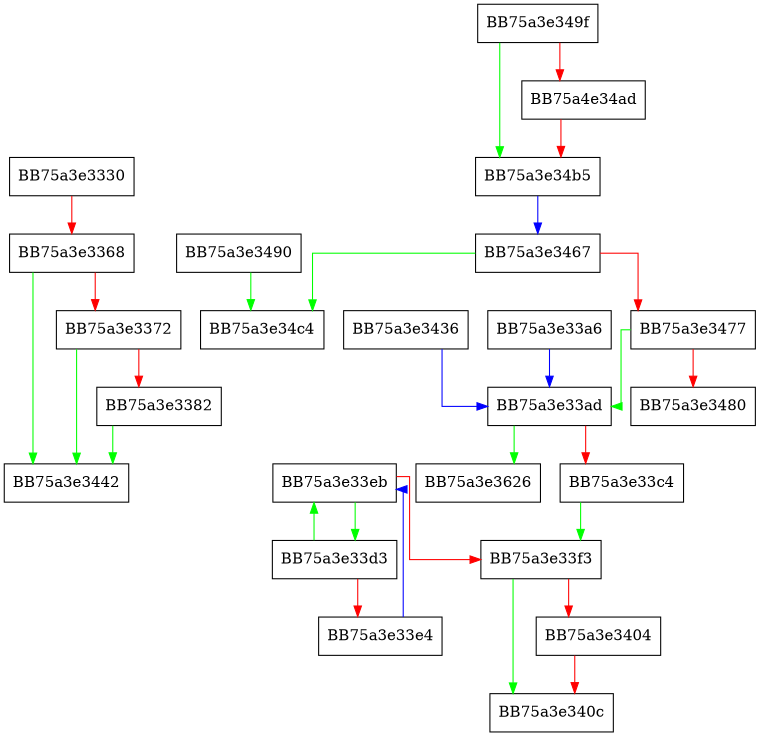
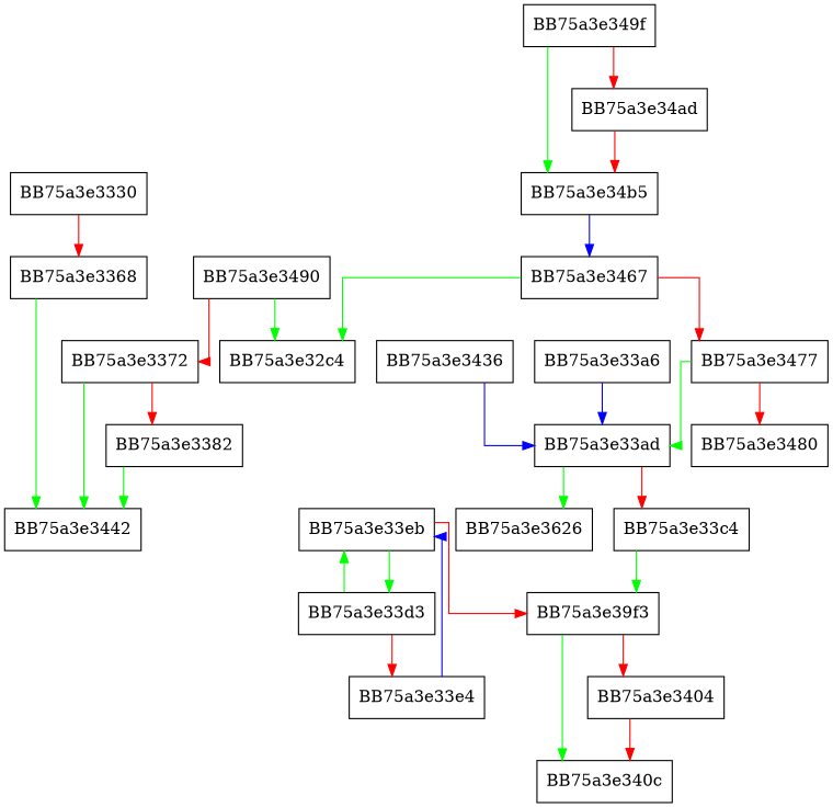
  digraph {
    splines=ortho
    node [shape=box]
    edge [color=red]
    BB75a3e3330
    BB75a3e3368
    BB75a3e3442
    BB75a3e3372
    BB75a3e3490
-   BB75a3e34c4
+   BB75a3e34c4 [label=BB75a3e32c4]
    BB75a3e3467
    BB75a3e3477
    BB75a3e3382
    BB75a3e3436
    BB75a3e33ad
    BB75a3e33a6
    n13 [label=BB75a3e3626]
    BB75a3e33c4
-   BB75a3e33f3
+   BB75a3e33f3 [label=BB75a3e39f3]
    BB75a3e340c
    BB75a3e3404
    BB75a3e33d3
    BB75a3e33eb
    BB75a3e33e4
    BB75a3e349f
    BB75a3e34b5
-   BB75a3e34ad [label=BB75a4e34ad]
+   BB75a3e34ad
    BB75a3e3480
    BB75a3e3330 -> BB75a3e3368
    BB75a3e3368 -> BB75a3e3442 [color=green]
-   BB75a3e3368 -> BB75a3e3372
+   BB75a3e3490 -> BB75a3e3372
    BB75a3e3372 -> BB75a3e3442 [color=green]
    BB75a3e3372 -> BB75a3e3382
    BB75a3e3490 -> BB75a3e34c4 [color=green]
    BB75a3e3467 -> BB75a3e34c4 [color=green]
    BB75a3e3467 -> BB75a3e3477
    BB75a3e3477 -> BB75a3e33ad [color=green]
    BB75a3e3477 -> BB75a3e3480
    BB75a3e3382 -> BB75a3e3442 [color=green]
    BB75a3e3436 -> BB75a3e33ad [color=blue]
    BB75a3e33ad -> n13 [color=green]
    BB75a3e33ad -> BB75a3e33c4
    BB75a3e33a6 -> BB75a3e33ad [color=blue]
    BB75a3e33c4 -> BB75a3e33f3 [color=green]
    BB75a3e33f3 -> BB75a3e340c [color=green]
    BB75a3e33f3 -> BB75a3e3404
    BB75a3e3404 -> BB75a3e340c
    BB75a3e33d3 -> BB75a3e33eb [color=green]
    BB75a3e33d3 -> BB75a3e33e4
    BB75a3e33eb -> BB75a3e33f3
    BB75a3e33eb -> BB75a3e33d3 [color=green]
    BB75a3e33e4 -> BB75a3e33eb [color=blue]
    BB75a3e349f -> BB75a3e34b5 [color=green]
    BB75a3e349f -> BB75a3e34ad
    BB75a3e34b5 -> BB75a3e3467 [color=blue]
    BB75a3e34ad -> BB75a3e34b5
  }
